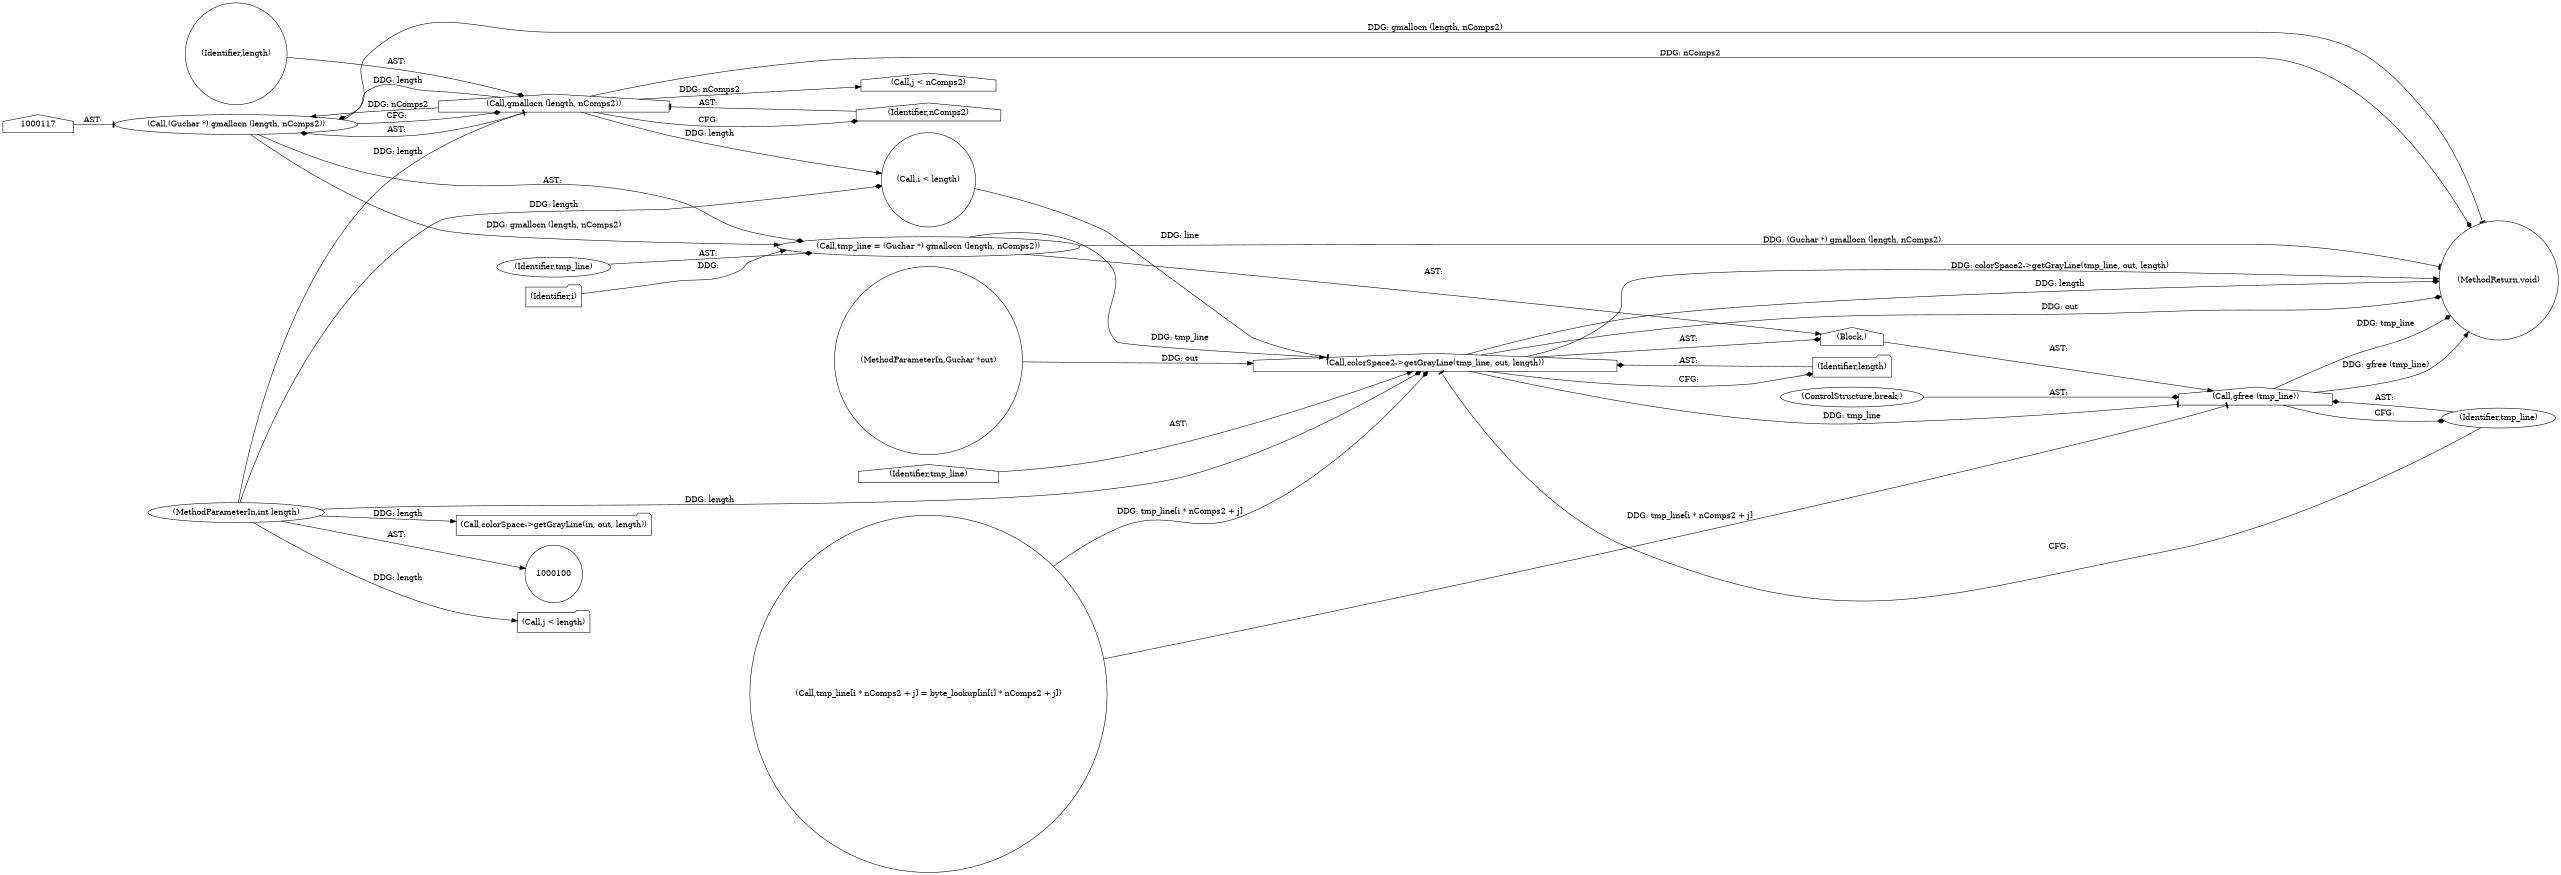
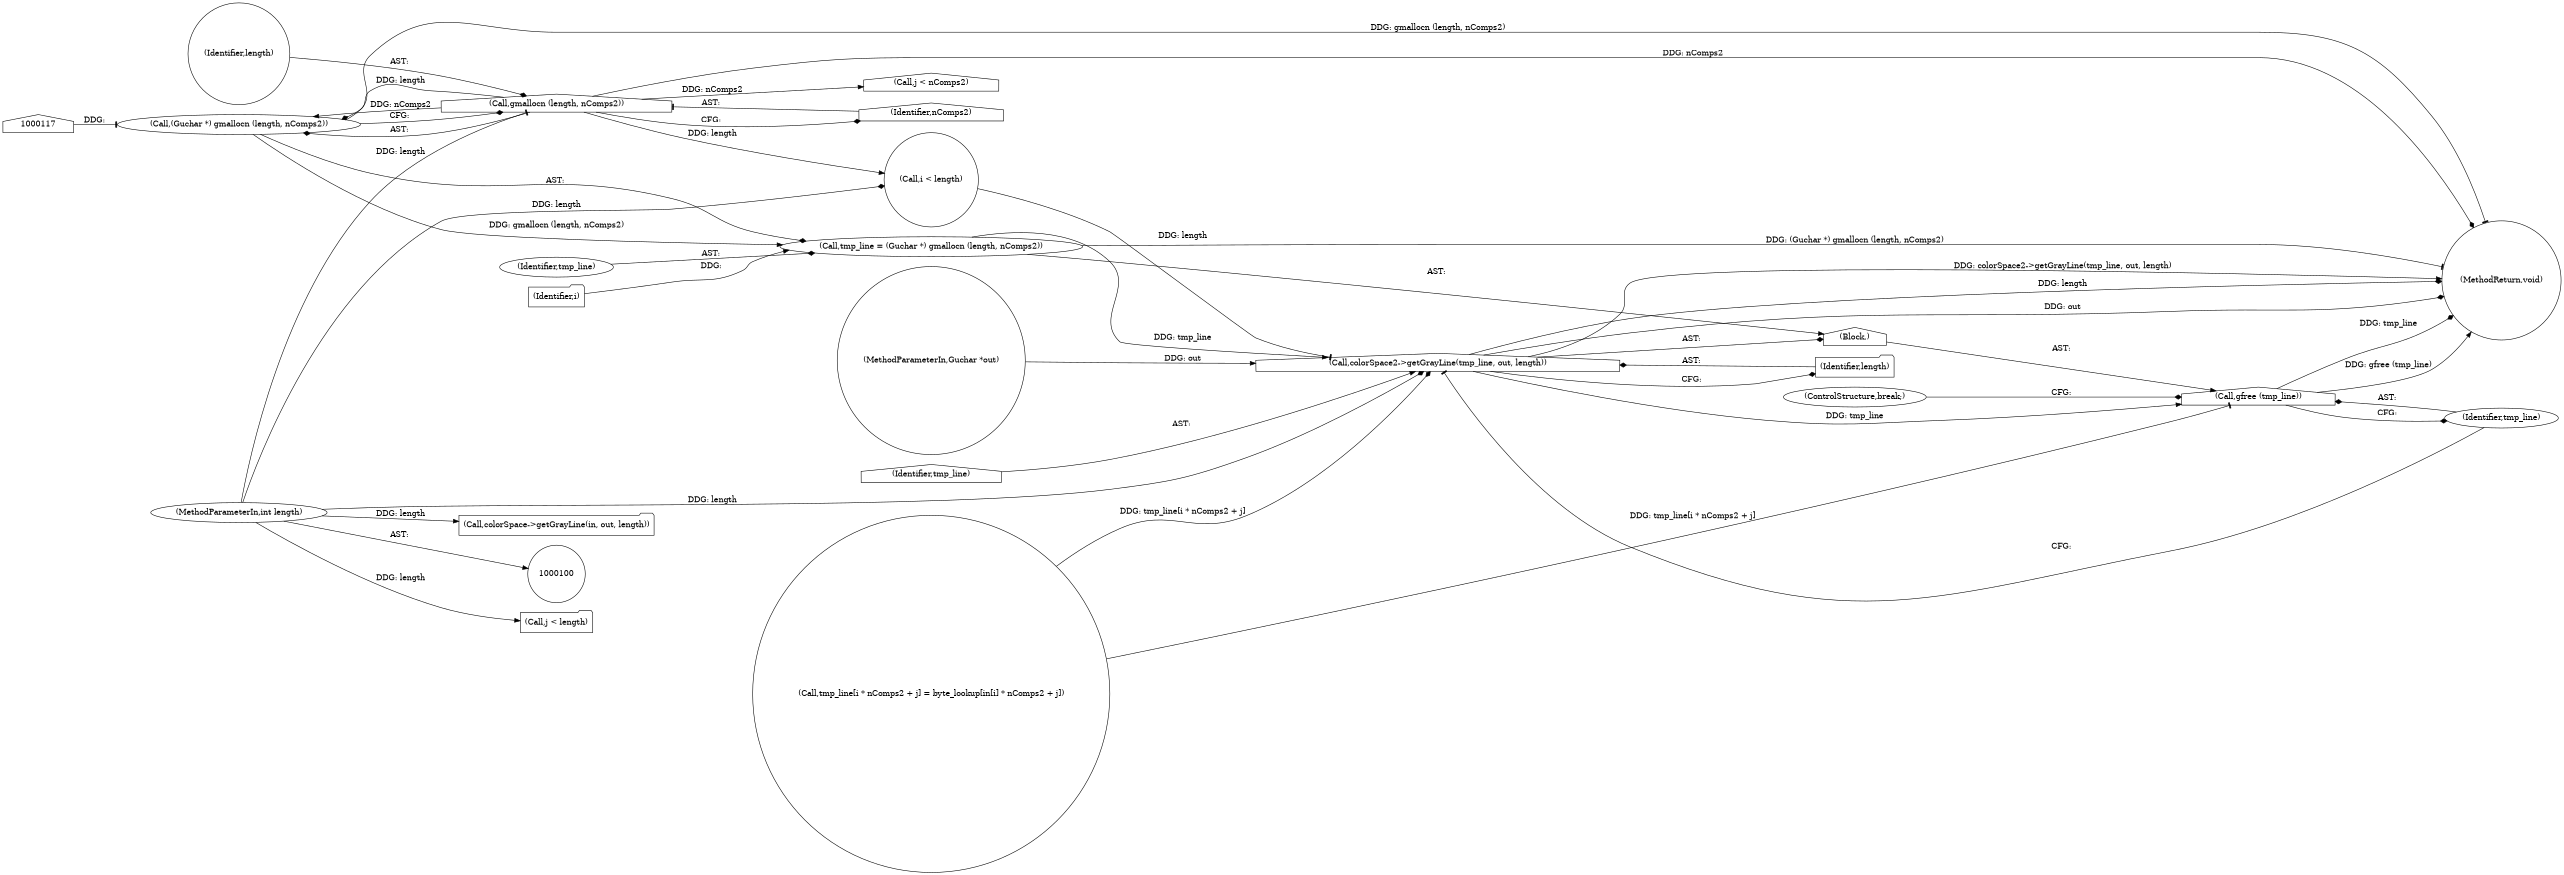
  digraph {
    rankdir=LR
    node [shape=house]
    edge [arrowhead=diamond]
    n1 [label="(Call,tmp_line = (Guchar *) gmallocn (length, nComps2))" shape=ellipse]
    n2 [label="(Call,colorSpace2->getGrayLine(tmp_line, out, length))"]
    n3 [label="(MethodReturn,void)" shape=circle]
    n4 [label="(Block,)"]
    n5 [label="(Call,(Guchar *) gmallocn (length, nComps2))" shape=ellipse]
    n6 [label="(Call,gmallocn (length, nComps2))"]
    n7 [label="(Call,gfree (tmp_line))"]
    n8 [label="(Identifier,length)" shape=folder]
    n9 [label="(Call,j < nComps2)"]
    n10 [label="(Call,i < length)" shape=circle]
    n11 [label="(Identifier,nComps2)"]
    n12 [label="(MethodParameterIn,int length)" shape=ellipse]
    n13 [label="(Call,j < length)" shape=folder]
    n14 [label="(Call,colorSpace->getGrayLine(in, out, length))" shape=folder]
    1000100 [shape=circle]
    n16 [label="(Identifier,tmp_line)" shape=ellipse]
    n17 [label="(Call,tmp_line[i * nComps2 + j] = byte_lookup[in[i] * nComps2 + j])" shape=circle]
    n18 [label="(Identifier,length)" shape=circle]
    n19 [label="(Identifier,tmp_line)" shape=ellipse]
    n20 [label="(Identifier,i)" shape=folder]
    n21 [label="(ControlStructure,break;)" shape=ellipse]
    n22 [label="(MethodParameterIn,Guchar *out)" shape=circle]
    n23 [label="(Identifier,tmp_line)"]
    1000117
    n1 -> n2 [arrowhead=normal label="DDG: tmp_line"]
    n1 -> n3 [arrowhead=tee label="DDG: (Guchar *) gmallocn (length, nComps2)"]
    n1 -> n4 [arrowhead=normal label="AST: "]
    n2 -> n3 [label="DDG: out"]
    n2 -> n3 [arrowhead=normal label="DDG: colorSpace2->getGrayLine(tmp_line, out, length)"]
    n2 -> n3 [label="DDG: length"]
    n2 -> n4 [label="AST: "]
-   n2 -> n7 [arrowhead=tee label="DDG: tmp_line"]
+   n2 -> n7 [arrowhead=normal label="DDG: tmp_line"]
    n2 -> n8 [label="CFG: "]
    n4 -> n7 [arrowhead=normal label="AST: "]
    n5 -> n1 [label="AST: "]
    n5 -> n1 [arrowhead=normal label="DDG: gmallocn (length, nComps2)"]
    n5 -> n3 [arrowhead=tee label="DDG: gmallocn (length, nComps2)"]
    n5 -> n6 [label="CFG: "]
    n6 -> n3 [label="DDG: nComps2"]
    n6 -> n5 [label="AST: "]
    n6 -> n5 [label="DDG: length"]
    n6 -> n5 [arrowhead=normal label="DDG: nComps2"]
    n6 -> n9 [arrowhead=normal label="DDG: nComps2"]
    n6 -> n10 [arrowhead=normal label="DDG: length"]
    n6 -> n11 [label="CFG: "]
    n7 -> n3 [label="DDG: tmp_line"]
    n7 -> n3 [arrowhead=normal label="DDG: gfree (tmp_line)"]
    n7 -> n16 [label="CFG: "]
    n8 -> n2 [label="AST: "]
-   n10 -> n2 [arrowhead=tee label="DDG: line"]
+   n10 -> n2 [arrowhead=tee label="DDG: length"]
    n11 -> n6 [arrowhead=tee label="AST: "]
    n12 -> n2 [label="DDG: length"]
    n12 -> n6 [arrowhead=tee label="DDG: length"]
    n12 -> n10 [label="DDG: length"]
    n12 -> n13 [arrowhead=normal label="DDG: length"]
    n12 -> n14 [arrowhead=normal label="DDG: length"]
    n12 -> 1000100 [arrowhead=normal label="AST: "]
    n16 -> n2 [arrowhead=tee label="CFG: "]
    n16 -> n7 [label="AST: "]
    n17 -> n2 [label="DDG: tmp_line[i * nComps2 + j]"]
    n17 -> n7 [arrowhead=tee label="DDG: tmp_line[i * nComps2 + j]"]
    n18 -> n6 [label="AST: "]
    n19 -> n1 [label="AST: "]
    n20 -> n1 [arrowhead=normal label="DDG: "]
-   n21 -> n7 [label="AST: "]
+   n21 -> n7 [label="CFG: "]
    n22 -> n2 [arrowhead=normal label="DDG: out"]
    n23 -> n2 [arrowhead=normal label="AST: "]
-   1000117 -> n5 [arrowhead=tee label="AST: "]
+   1000117 -> n5 [arrowhead=tee label="DDG: "]
  }
